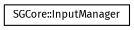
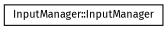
  digraph {
    rankdir=LR
    fontname="Fira Sans"
-   n1 [color=black fillcolor=white fontname="Fira Sans" fontsize=10 height=0.2 label="SGCore::InputManager" shape=record style=filled width=0.4]
+   n1 [color=black fillcolor=white fontname="Fira Sans" fontsize=10 height=0.2 label="InputManager::InputManager" shape=record style=filled width=0.4]
  }
